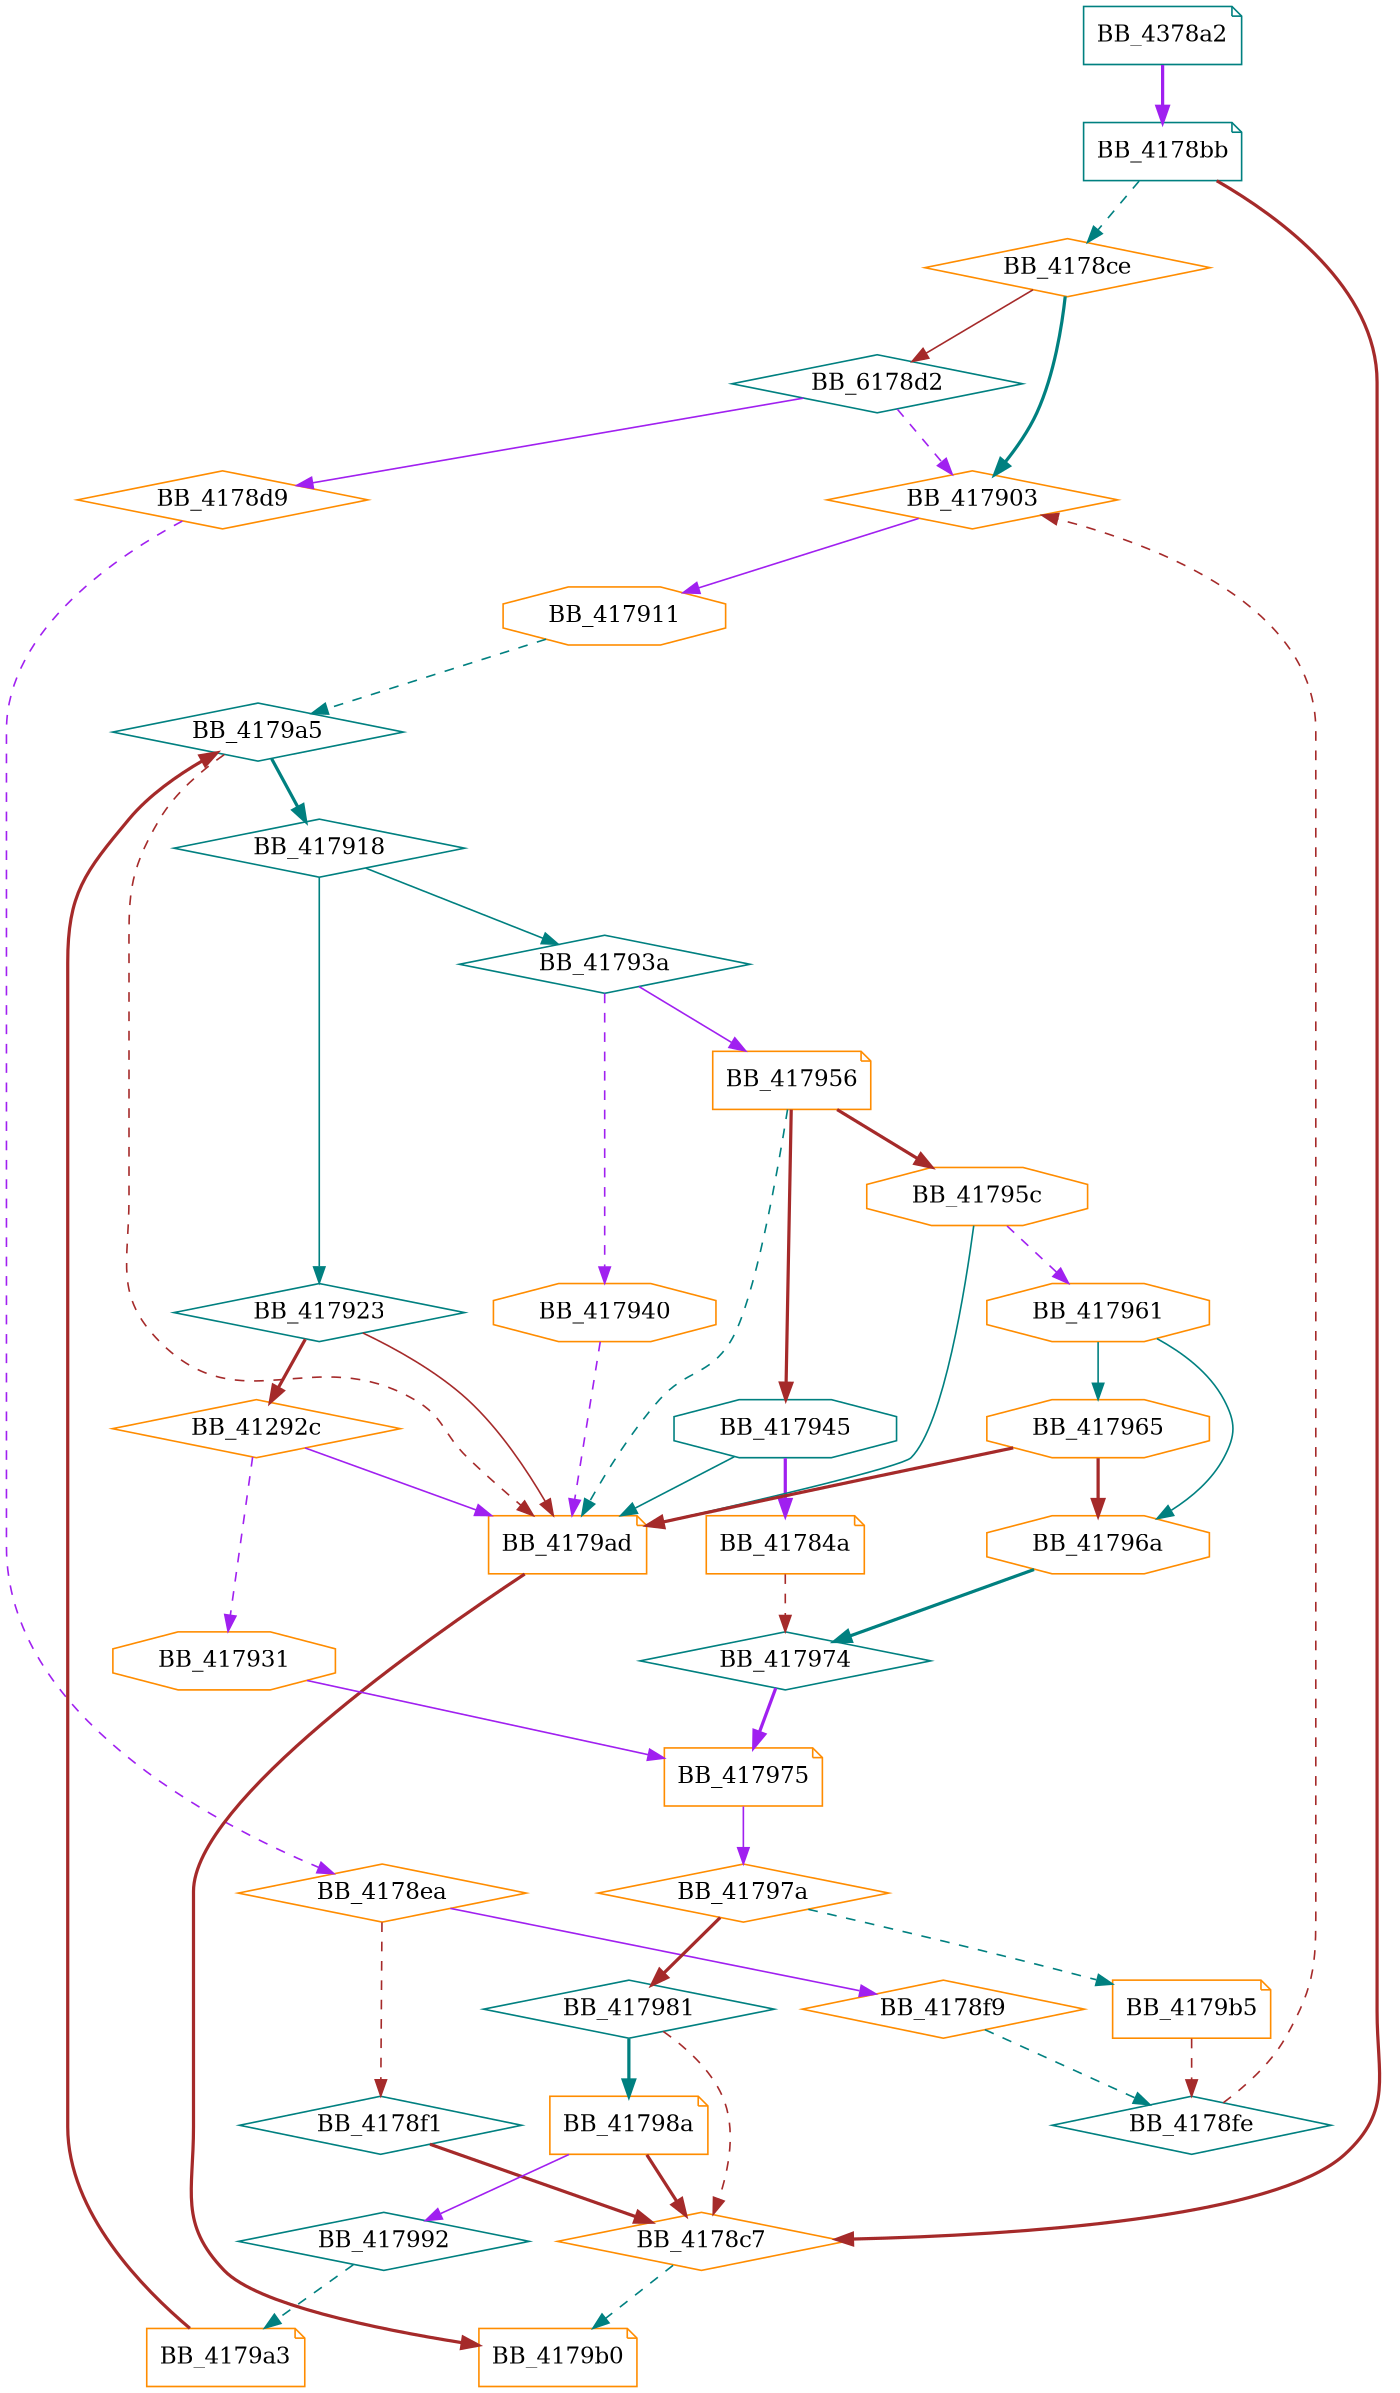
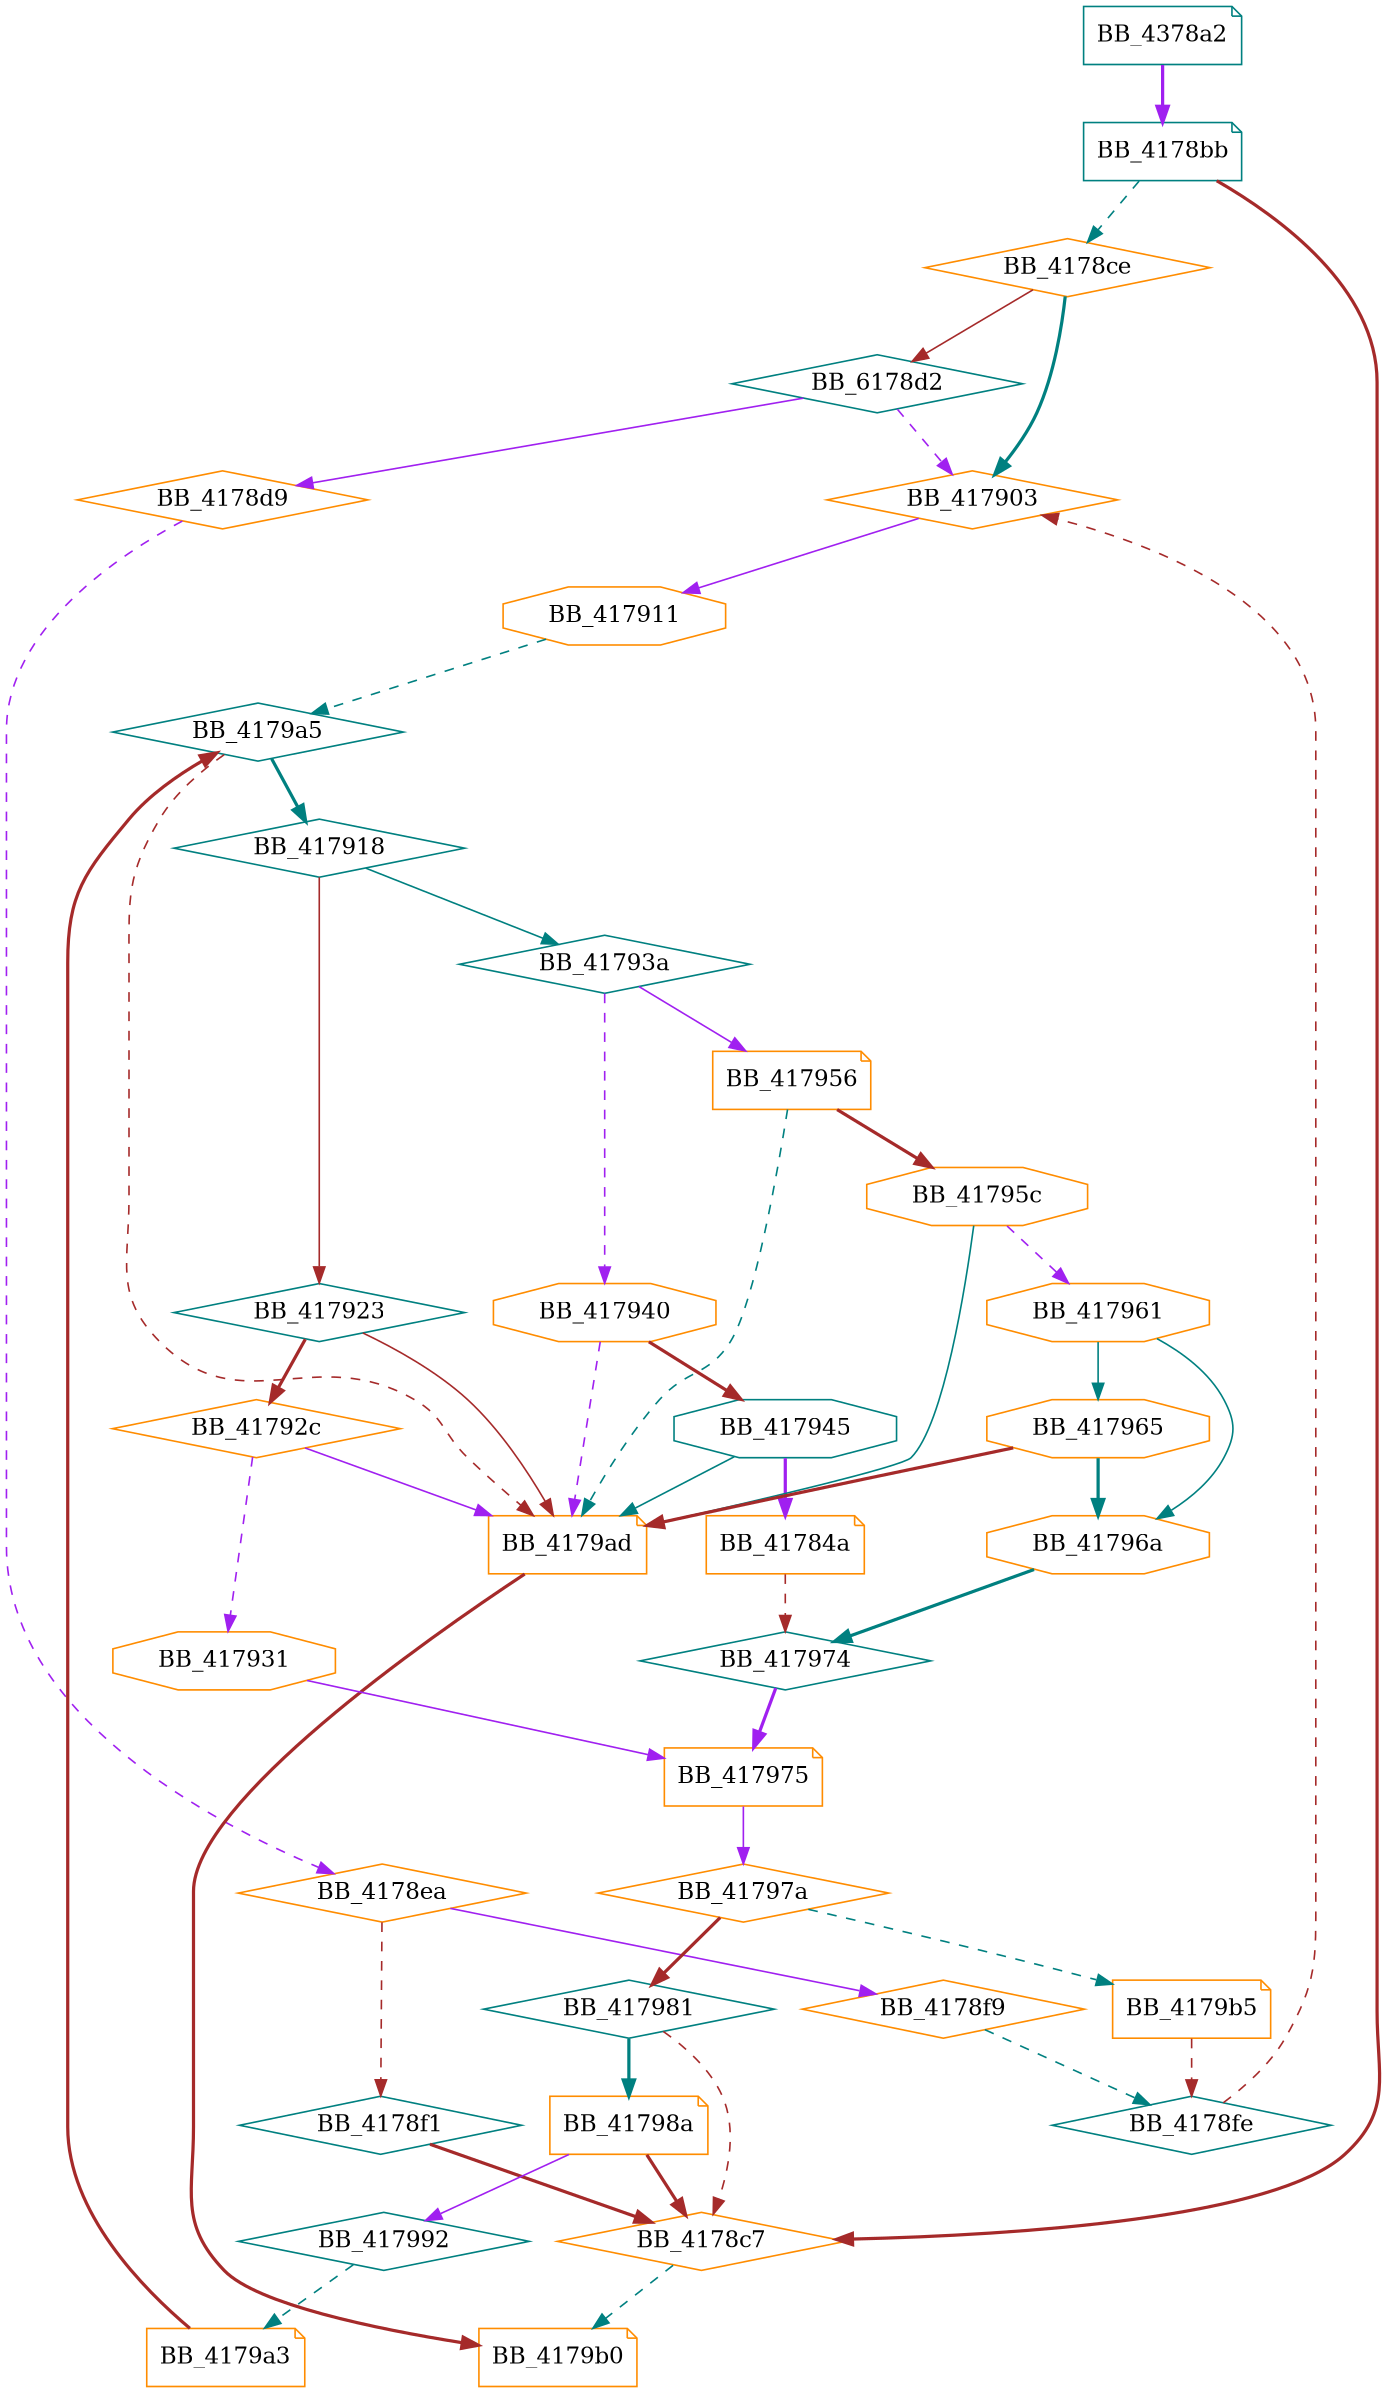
  digraph {
    node [color=darkorange shape=diamond]
    edge [color=brown style=dashed]
    n1 [color=teal label=BB_4378a2 shape=note]
    BB_4178bb [color=teal shape=note]
    BB_4178c7
    BB_4178ce
    BB_4179b0 [shape=note]
    n6 [color=teal label=BB_6178d2]
    BB_417903
    BB_4178d9
    BB_417911 [shape=octagon]
    BB_4178ea
    BB_4179a5 [color=teal]
    BB_4178f1 [color=teal]
    BB_4178f9
    BB_4178fe [color=teal]
    BB_417918 [color=teal]
    BB_4179ad [shape=note]
    BB_417923 [color=teal]
    BB_41793a [color=teal]
-   BB_41792c [label=BB_41292c]
+   BB_41792c
    BB_417940 [shape=octagon]
    BB_417956 [shape=note]
    BB_417931 [shape=octagon]
    BB_417945 [color=teal shape=octagon]
    BB_41795c [shape=octagon]
    BB_417975 [shape=note]
    BB_41797a
    BB_417981 [color=teal]
    BB_4179b5 [shape=note]
    n29 [label=BB_41784a shape=note]
    BB_417961 [shape=octagon]
    BB_417974 [color=teal]
    BB_417965 [shape=octagon]
    BB_41796a [shape=octagon]
    BB_41798a [shape=note]
    BB_417992 [color=teal]
    BB_4179a3 [shape=note]
    n1 -> BB_4178bb [color=purple style=bold]
    BB_4178bb -> BB_4178c7 [style=bold]
    BB_4178bb -> BB_4178ce [color=teal]
    BB_4178c7 -> BB_4179b0 [color=teal]
    BB_4178ce -> n6 [style=solid]
    BB_4178ce -> BB_417903 [color=teal style=bold]
    n6 -> BB_417903 [color=purple]
    n6 -> BB_4178d9 [color=purple style=solid]
    BB_417903 -> BB_417911 [color=purple style=solid]
    BB_4178d9 -> BB_4178ea [color=purple]
    BB_417911 -> BB_4179a5 [color=teal]
    BB_4178ea -> BB_4178f1
    BB_4178ea -> BB_4178f9 [color=purple style=solid]
    BB_4179a5 -> BB_417918 [color=teal style=bold]
    BB_4179a5 -> BB_4179ad
    BB_4178f1 -> BB_4178c7 [style=bold]
    BB_4178f9 -> BB_4178fe [color=teal]
    BB_4178fe -> BB_417903
-   BB_417918 -> BB_417923 [color=teal style=solid]
+   BB_417918 -> BB_417923 [style=solid]
    BB_417918 -> BB_41793a [color=teal style=solid]
    BB_4179ad -> BB_4179b0 [style=bold]
    BB_417923 -> BB_4179ad [style=solid]
    BB_417923 -> BB_41792c [style=bold]
    BB_41793a -> BB_417940 [color=purple]
    BB_41793a -> BB_417956 [color=purple style=solid]
    BB_41792c -> BB_4179ad [color=purple style=solid]
    BB_41792c -> BB_417931 [color=purple]
    BB_417940 -> BB_4179ad [color=purple]
-   BB_417956 -> BB_417945 [style=bold]
+   BB_417940 -> BB_417945 [style=bold]
    BB_417956 -> BB_4179ad [color=teal]
    BB_417956 -> BB_41795c [style=bold]
    BB_417931 -> BB_417975 [color=purple style=solid]
    BB_417945 -> BB_4179ad [color=teal style=solid]
    BB_417945 -> n29 [color=purple style=bold]
    BB_41795c -> BB_4179ad [color=teal style=solid]
    BB_41795c -> BB_417961 [color=purple]
    BB_417975 -> BB_41797a [color=purple style=solid]
    BB_41797a -> BB_417981 [style=bold]
    BB_41797a -> BB_4179b5 [color=teal]
    BB_417981 -> BB_4178c7
    BB_417981 -> BB_41798a [color=teal style=bold]
    BB_4179b5 -> BB_4178fe
    n29 -> BB_417974
    BB_417961 -> BB_417965 [color=teal style=solid]
    BB_417961 -> BB_41796a [color=teal style=solid]
    BB_417974 -> BB_417975 [color=purple style=bold]
    BB_417965 -> BB_4179ad [style=bold]
-   BB_417965 -> BB_41796a [style=bold]
+   BB_417965 -> BB_41796a [color=teal style=bold]
    BB_41796a -> BB_417974 [color=teal style=bold]
    BB_41798a -> BB_4178c7 [style=bold]
    BB_41798a -> BB_417992 [color=purple style=solid]
    BB_417992 -> BB_4179a3 [color=teal]
    BB_4179a3 -> BB_4179a5 [style=bold]
  }
